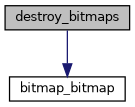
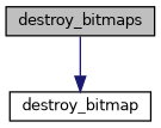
  digraph {
    rankdir=TB
    node [color=black fontname=Helvetica fontsize=10 shape=record style=filled]
    n1 [fillcolor=grey75 fontcolor=black height=0.2 label=destroy_bitmaps width=0.4]
-   n2 [fillcolor=white height=0.2 label=bitmap_bitmap width=0.4]
+   n2 [fillcolor=white height=0.2 label=destroy_bitmap width=0.4]
    n1 -> n2 [color=midnightblue fontname=Helvetica fontsize=10 labelfontname=Helvetica labelfontsize=10 style=solid]
  }
